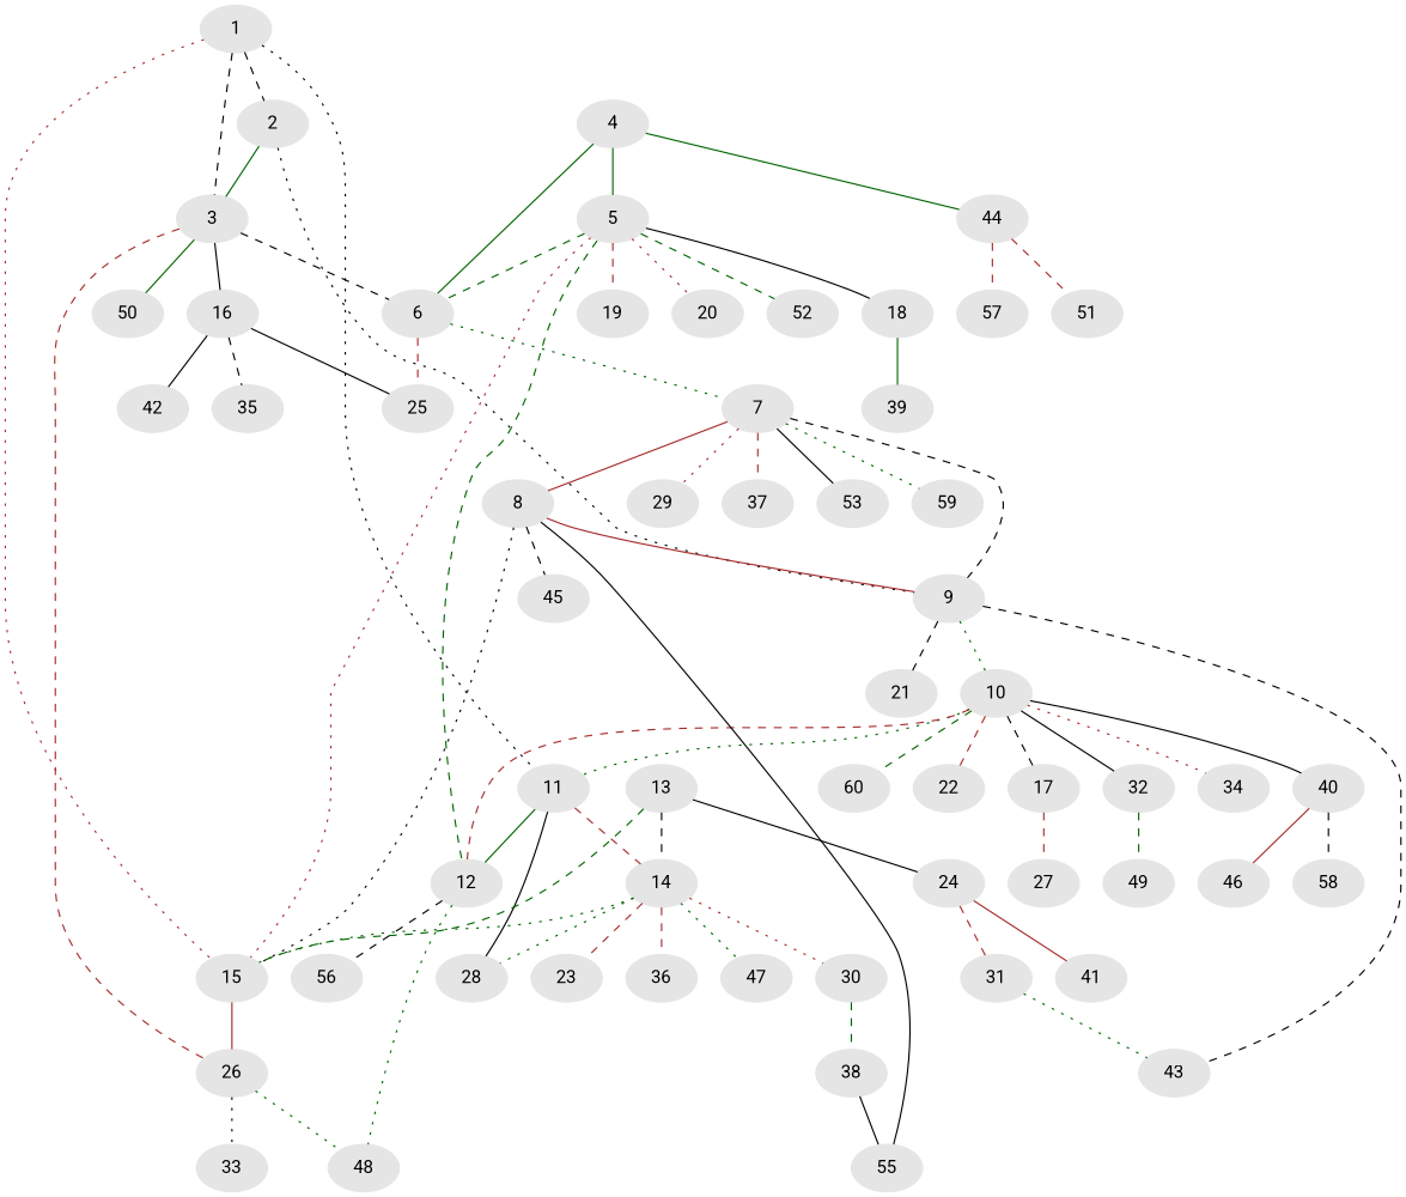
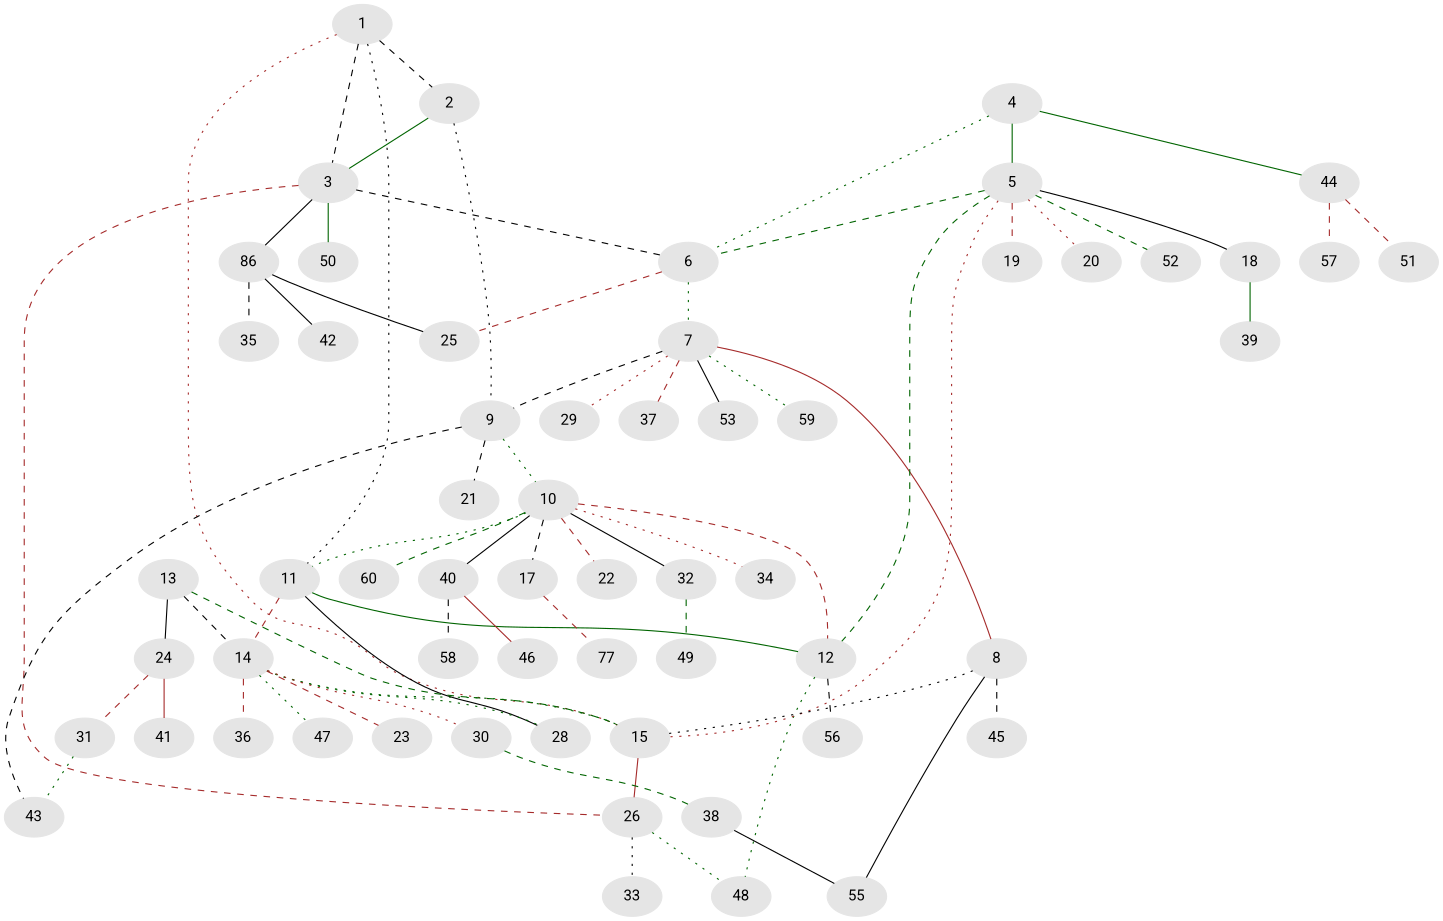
  graph {
    fontname=Roboto
    node [color=gray90 fontname=Roboto style=filled]
    edge [color=black fontname=Roboto style=dashed]
    1
    2
    3
    11
    15
    9
    6
-   16
+   16 [label=86]
    26
    50
    12
    14
    28
    10
    21
    43
    7
    25
    35
    42
    48
    33
    4
    5
    44
    18
    19
    20
    52
    51
    57
    56
    39
    8
    29
    37
    53
    59
    45
    55
    17
    22
    32
    34
    40
    60
-   27
+   27 [label=77]
    49
    46
    58
    23
    30
    36
    47
    13
    24
    41
    31
    38
    1 -- 2
    1 -- 3
    1 -- 11 [style=dotted]
    1 -- 15 [color=brown style=dotted]
    2 -- 3 [color=darkgreen style=solid]
    2 -- 9 [style=dotted]
    3 -- 6
    3 -- 16 [style=solid]
    3 -- 26 [color=brown]
    3 -- 50 [color=darkgreen style=solid]
    11 -- 12 [color=darkgreen style=solid]
    11 -- 14 [color=brown]
    11 -- 28 [style=solid]
    15 -- 26 [color=brown style=solid]
    9 -- 10 [color=darkgreen style=dotted]
    9 -- 21
    9 -- 43
    6 -- 7 [color=darkgreen style=dotted]
    6 -- 25 [color=brown]
    16 -- 25 [style=solid]
    16 -- 35
    16 -- 42 [style=solid]
    26 -- 48 [color=darkgreen style=dotted]
    26 -- 33 [style=dotted]
    12 -- 48 [color=darkgreen style=dotted]
    12 -- 56
    14 -- 15 [color=darkgreen style=dotted]
    14 -- 28 [color=darkgreen style=dotted]
    14 -- 23 [color=brown]
    14 -- 30 [color=brown style=dotted]
    14 -- 36 [color=brown]
    14 -- 47 [color=darkgreen style=dotted]
    10 -- 11 [color=darkgreen style=dotted]
    10 -- 12 [color=brown]
    10 -- 17
    10 -- 22 [color=brown]
    10 -- 32 [style=solid]
    10 -- 34 [color=brown style=dotted]
    10 -- 40 [style=solid]
    10 -- 60 [color=darkgreen]
    7 -- 9
    7 -- 8 [color=brown style=solid]
    7 -- 29 [color=brown style=dotted]
    7 -- 37 [color=brown]
    7 -- 53 [style=solid]
    7 -- 59 [color=darkgreen style=dotted]
-   4 -- 6 [color=darkgreen style=solid]
+   4 -- 6 [color=darkgreen style=dotted]
    4 -- 5 [color=darkgreen style=solid]
    4 -- 44 [color=darkgreen style=solid]
    5 -- 15 [color=brown style=dotted]
    5 -- 6 [color=darkgreen]
    5 -- 12 [color=darkgreen]
    5 -- 18 [style=solid]
    5 -- 19 [color=brown]
    5 -- 20 [color=brown style=dotted]
    5 -- 52 [color=darkgreen]
    44 -- 51 [color=brown]
    44 -- 57 [color=brown]
    18 -- 39 [color=darkgreen style=solid]
    8 -- 15 [style=dotted]
-   8 -- 9 [color=brown style=solid]
    8 -- 45
    8 -- 55 [style=solid]
    17 -- 27 [color=brown]
    32 -- 49 [color=darkgreen]
    40 -- 46 [color=brown style=solid]
    40 -- 58
    30 -- 38 [color=darkgreen]
    13 -- 15 [color=darkgreen]
    13 -- 14
    13 -- 24 [style=solid]
    24 -- 41 [color=brown style=solid]
    24 -- 31 [color=brown]
    31 -- 43 [color=darkgreen style=dotted]
    38 -- 55 [style=solid]
  }
